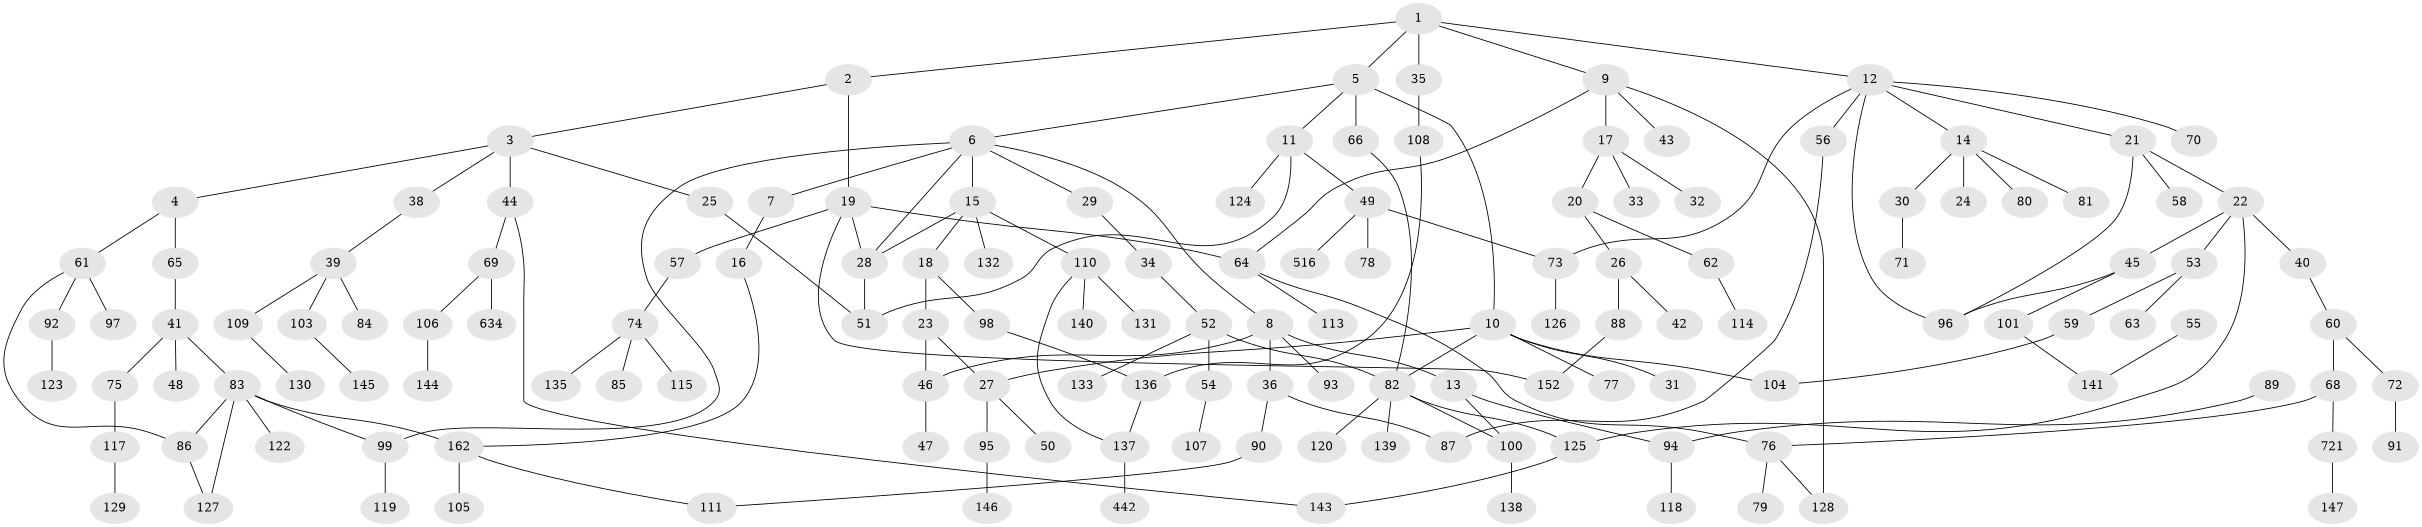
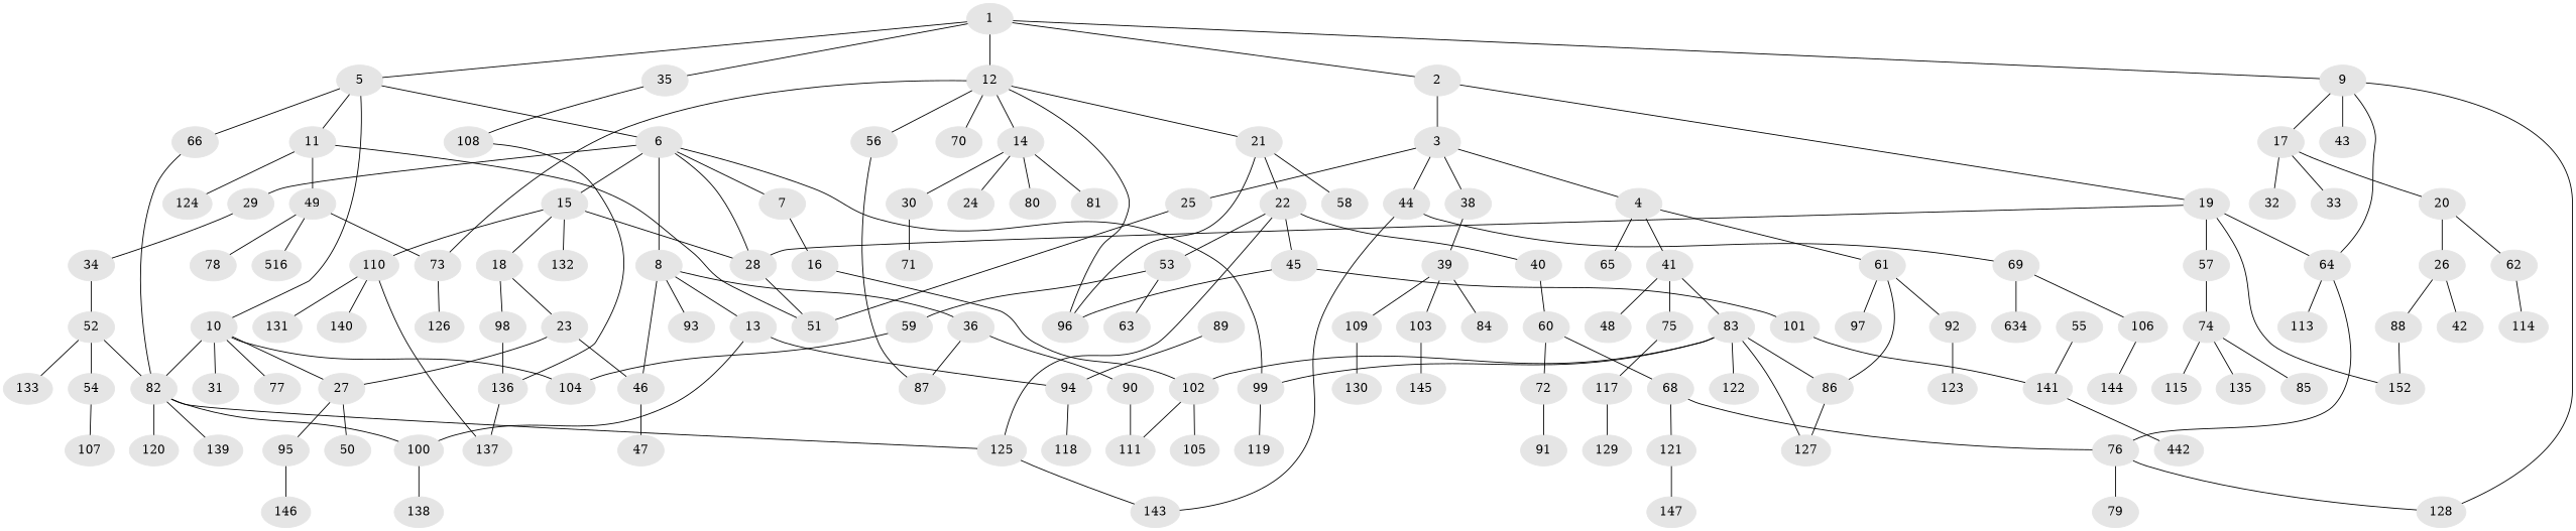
  graph {
    node [color=gray90 style=filled]
    1
    2
    5
    9
    12
    35
    3
    19
    6
    10
    11
    66
    17
    43
    64
    128
    14
    21
    56
    70
    73
    96
    108
    4
    25
    38
    44
    28
    57
    n30 [label=152]
    41
    61
    65
    51
    39
    69
    143
    48
    75
    83
    86
    92
    97
    7
    8
    15
    29
    99
    27
    31
    77
    82
    104
    49
    124
    16
    13
    36
    46
    93
    18
    110
    132
    34
    119
-   102 [label=162]
+   102
    94
    100
    90
    87
    47
    20
    32
    33
    76
    113
    50
    95
    125
    120
    139
    78
    n83 [label=516]
    24
    30
    80
    81
    22
    58
    126
    118
    138
    71
    23
    98
    131
    137
    140
    111
    105
    26
    62
    136
    74
    42
    88
    114
    40
    45
    53
    60
    101
    59
    63
    146
    55
    141
    52
    54
    133
    84
    103
    109
    145
    130
    68
    72
    117
    122
    127
    106
    n132 [label=634]
    107
    85
    115
    135
-   121 [label=721]
+   121
    91
    123
    79
    89
    147
    144
    129
    n145 [label=442]
    1 -- 2
    1 -- 5
    1 -- 9
    1 -- 12
    1 -- 35
    2 -- 3
    2 -- 19
    5 -- 6
    5 -- 10
    5 -- 11
    5 -- 66
    9 -- 17
    9 -- 43
    9 -- 64
    9 -- 128
    12 -- 14
    12 -- 21
    12 -- 56
    12 -- 70
    12 -- 73
    12 -- 96
    35 -- 108
    3 -- 4
    3 -- 25
    3 -- 38
    3 -- 44
    19 -- 64
    19 -- 28
    19 -- 57
    19 -- n30
    6 -- 28
    6 -- 7
    6 -- 8
    6 -- 15
    6 -- 29
    6 -- 99
    10 -- 27
    10 -- 31
    10 -- 77
    10 -- 82
    10 -- 104
    11 -- 51
    11 -- 49
    11 -- 124
    66 -- 82
    17 -- 20
    17 -- 32
    17 -- 33
    64 -- 76
    64 -- 113
    14 -- 24
    14 -- 30
    14 -- 80
    14 -- 81
    21 -- 96
    21 -- 22
    21 -- 58
    56 -- 87
    73 -- 126
    108 -- 136
-   65 -- 41
+   4 -- 41
    4 -- 61
    4 -- 65
    25 -- 51
    38 -- 39
    44 -- 69
    44 -- 143
    28 -- 51
    57 -- 74
    41 -- 48
    41 -- 75
    41 -- 83
    61 -- 86
    61 -- 92
    61 -- 97
    39 -- 84
    39 -- 103
    39 -- 109
    69 -- 106
    69 -- n132
    75 -- 117
    83 -- 86
    83 -- 99
    83 -- 102
    83 -- 122
    83 -- 127
    86 -- 127
    92 -- 123
    7 -- 16
    8 -- 13
    8 -- 36
    8 -- 46
    8 -- 93
    15 -- 28
    15 -- 18
    15 -- 110
    15 -- 132
    29 -- 34
    99 -- 119
    27 -- 50
    27 -- 95
    82 -- 100
    82 -- 125
    82 -- 120
    82 -- 139
    49 -- 73
    49 -- 78
    49 -- n83
    16 -- 102
    13 -- 94
    13 -- 100
    36 -- 90
    36 -- 87
    46 -- 47
    18 -- 23
    18 -- 98
    110 -- 131
    110 -- 137
    110 -- 140
    34 -- 52
    102 -- 111
    102 -- 105
    94 -- 118
    100 -- 138
    90 -- 111
    20 -- 26
    20 -- 62
    76 -- 128
    76 -- 79
    95 -- 146
    125 -- 143
    30 -- 71
    22 -- 125
    22 -- 40
    22 -- 45
    22 -- 53
    23 -- 27
    23 -- 46
    98 -- 136
-   137 -- n145
+   141 -- n145
    26 -- 42
    26 -- 88
    62 -- 114
    136 -- 137
    74 -- 85
    74 -- 115
    74 -- 135
    88 -- n30
    40 -- 60
    45 -- 96
    45 -- 101
    53 -- 59
    53 -- 63
    60 -- 68
    60 -- 72
    101 -- 141
    59 -- 104
    55 -- 141
    52 -- 82
    52 -- 54
    52 -- 133
    54 -- 107
    103 -- 145
    109 -- 130
    68 -- 76
    68 -- 121
    72 -- 91
    117 -- 129
    106 -- 144
    121 -- 147
    89 -- 94
  }
